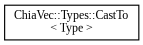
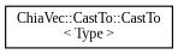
  digraph {
    rankdir=LR
    fontname="Liberation Serif"
-   n1 [color=black fillcolor=white fontname="Liberation Serif" fontsize=10 height=0.2 label="ChiaVec::Types::CastTo\l\< Type \>" shape=record style=filled width=0.4]
+   n1 [color=black fillcolor=white fontname="Liberation Serif" fontsize=10 height=0.2 label="ChiaVec::CastTo::CastTo\l\< Type \>" shape=record style=filled width=0.4]
  }
